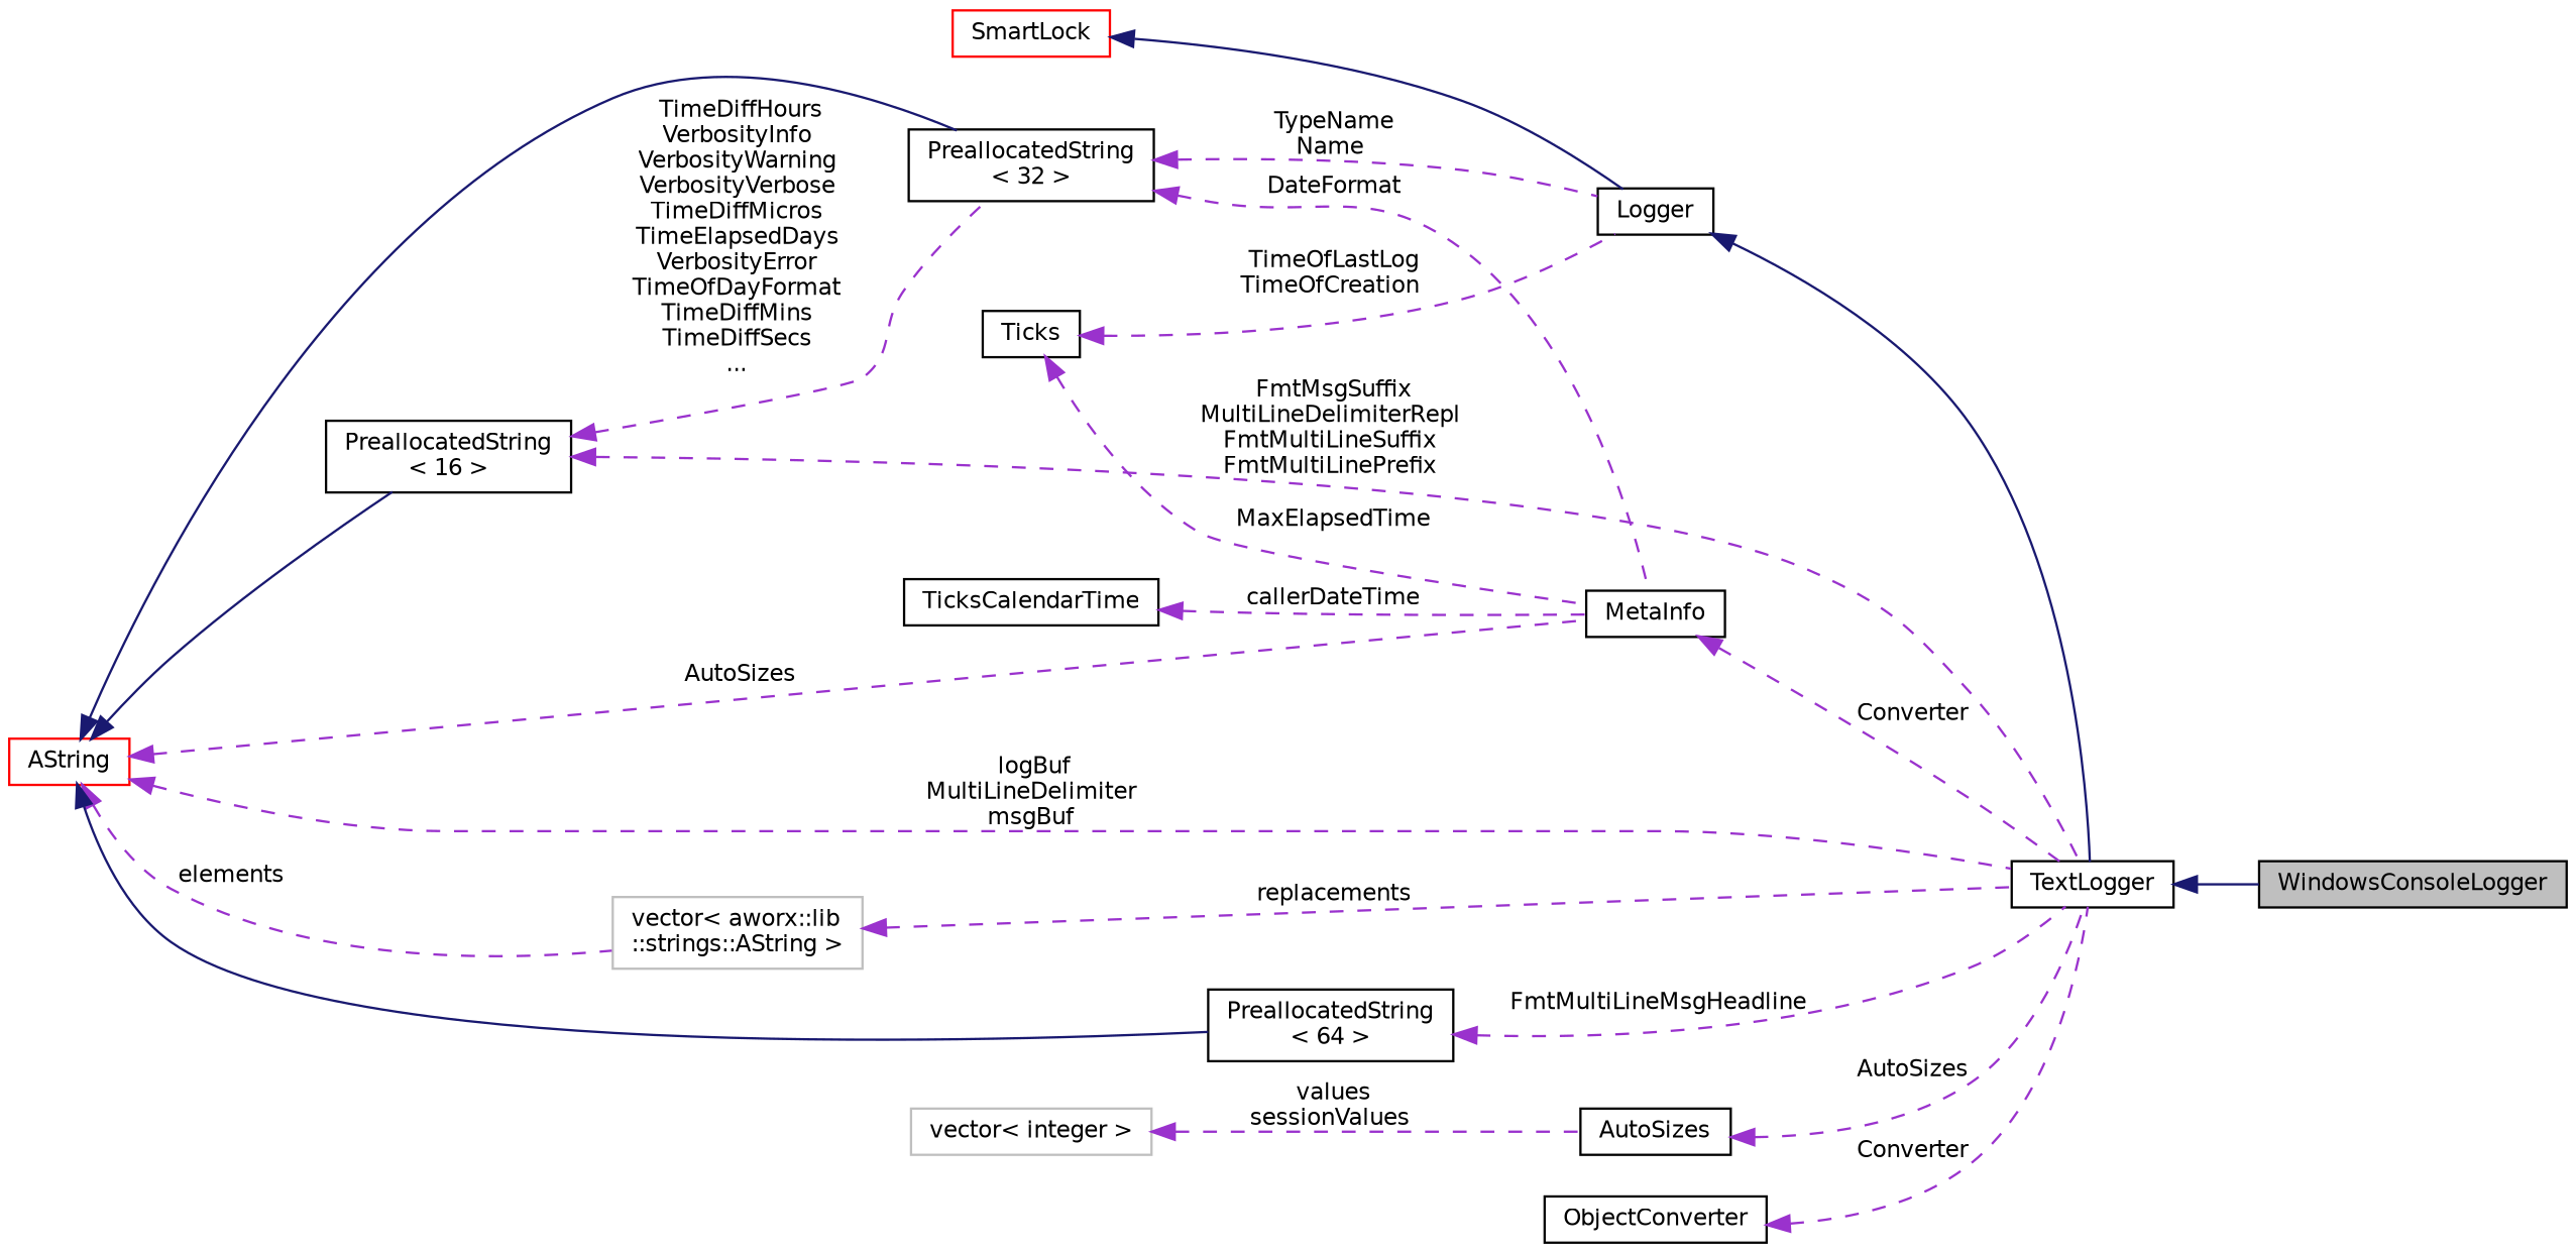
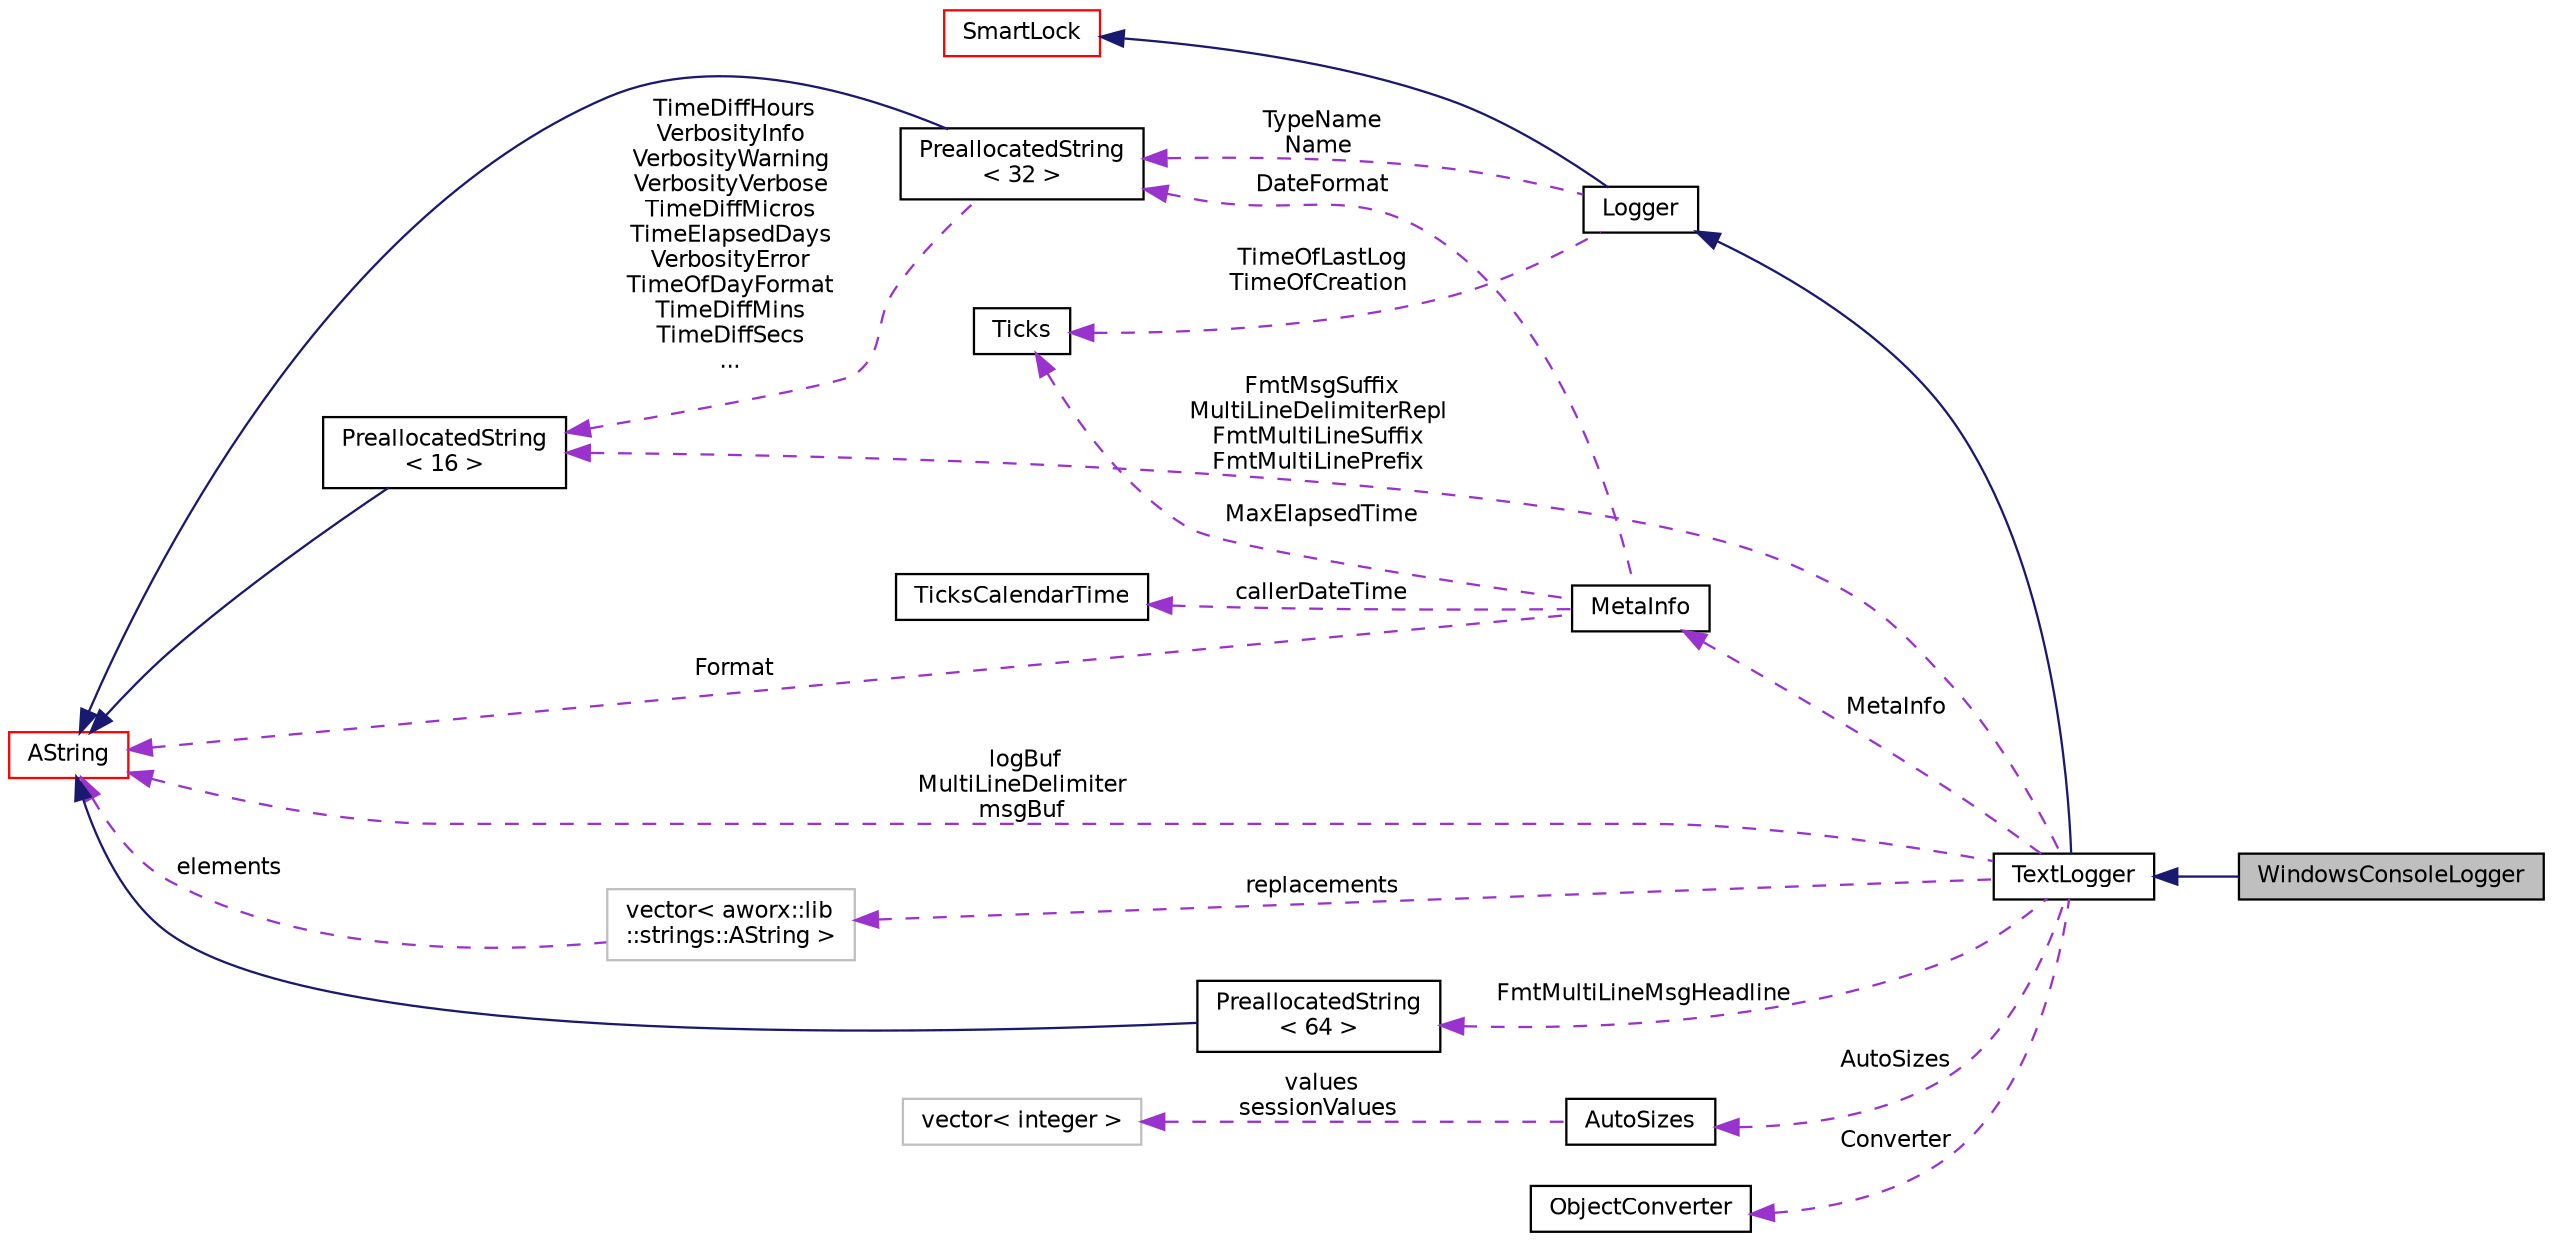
  digraph {
    rankdir=LR
    node [color=black fillcolor=white fontname=Helvetica fontsize=10 shape=record style=filled]
    edge [color=darkorchid3 dir=back fontname=Helvetica fontsize=10 labelfontname=Helvetica labelfontsize=10 style=dashed]
    n1 [fillcolor=grey75 fontcolor=black height=0.2 label=WindowsConsoleLogger width=0.4]
    n2 [height=0.2 label=TextLogger width=0.4]
    n3 [height=0.2 label=Logger width=0.4]
    n4 [color=red height=0.2 label=SmartLock width=0.4]
    n5 [height=0.2 label=Ticks width=0.4]
    n6 [height=0.2 label=MetaInfo width=0.4]
    n7 [height=0.2 label="PreallocatedString\l\< 32 \>" width=0.4]
    n8 [color=red height=0.2 label=AString width=0.4]
    n9 [color=grey75 height=0.2 label="vector\< aworx::lib\l::strings::AString \>" width=0.4]
    n10 [height=0.2 label="PreallocatedString\l\< 64 \>" width=0.4]
    n11 [height=0.2 label="PreallocatedString\l\< 16 \>" width=0.4]
    n12 [height=0.2 label=AutoSizes width=0.4]
    n13 [color=grey75 height=0.2 label="vector\< integer \>" width=0.4]
    n14 [height=0.2 label=TicksCalendarTime width=0.4]
    n15 [height=0.2 label=ObjectConverter width=0.4]
    n2 -> n1 [color=midnightblue style=solid]
    n3 -> n2 [color=midnightblue style=solid]
    n4 -> n3 [color=midnightblue style=solid]
    n5 -> n3 [label=" TimeOfLastLog\nTimeOfCreation"]
    n5 -> n6 [label=" MaxElapsedTime"]
-   n6 -> n2 [label=" Converter"]
+   n6 -> n2 [label=" MetaInfo"]
    n7 -> n3 [label=" TypeName\nName"]
    n7 -> n6 [label=" DateFormat"]
    n8 -> n2 [label=" logBuf\nMultiLineDelimiter\nmsgBuf"]
-   n8 -> n6 [label=" AutoSizes"]
+   n8 -> n6 [label=" Format"]
    n8 -> n7 [color=midnightblue style=solid]
    n8 -> n9 [label=" elements"]
    n8 -> n10 [color=midnightblue style=solid]
    n8 -> n11 [color=midnightblue style=solid]
    n9 -> n2 [label=" replacements"]
    n10 -> n2 [label=" FmtMultiLineMsgHeadline"]
    n11 -> n2 [label=" FmtMsgSuffix\nMultiLineDelimiterRepl\nFmtMultiLineSuffix\nFmtMultiLinePrefix"]
    n11 -> n7 [label=" TimeDiffHours\nVerbosityInfo\nVerbosityWarning\nVerbosityVerbose\nTimeDiffMicros\nTimeElapsedDays\nVerbosityError\nTimeOfDayFormat\nTimeDiffMins\nTimeDiffSecs\n..."]
    n12 -> n2 [label=" AutoSizes"]
    n13 -> n12 [label=" values\nsessionValues"]
    n14 -> n6 [label=" callerDateTime"]
    n15 -> n2 [label=" Converter"]
  }
